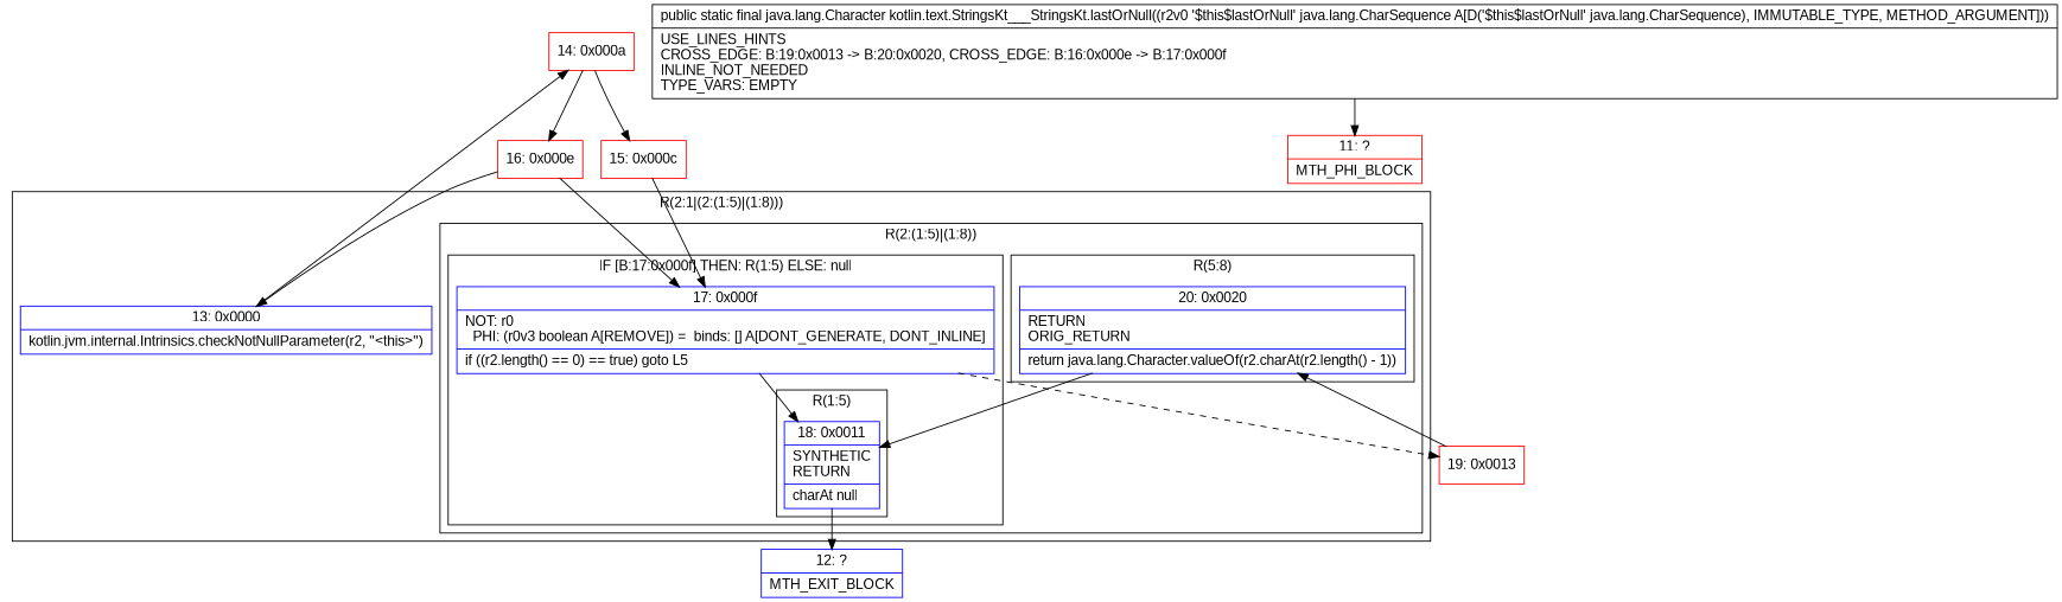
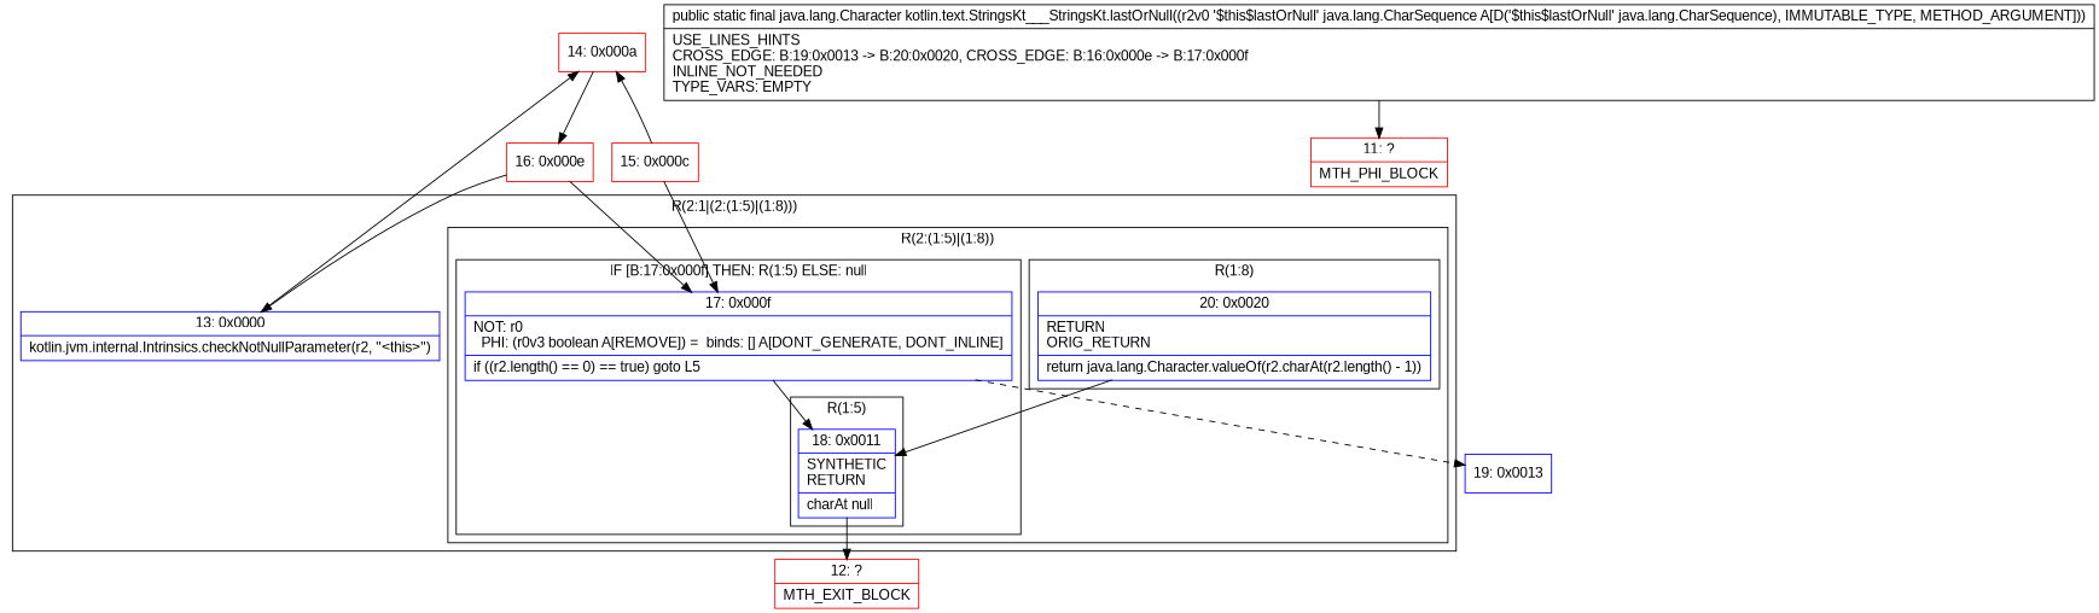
  digraph {
    fontname="Liberation Sans"
    node [color=red fontname="Liberation Sans" shape=record]
    edge [fontname="Liberation Sans"]
    n1 [color=blue label="{18\:\ 0x0011|SYNTHETIC\lRETURN\l|charAt null\l}"]
    n2 [color=blue label="{17\:\ 0x000f|NOT: r0 \l  PHI: (r0v3 boolean A[REMOVE]) =  binds: [] A[DONT_GENERATE, DONT_INLINE]\l|if ((r2.length() == 0) == true) goto L5\l}"]
    n3 [color=blue label="{20\:\ 0x0020|RETURN\lORIG_RETURN\l|return java.lang.Character.valueOf(r2.charAt(r2.length() \- 1))\l}"]
    n4 [color=blue label="{13\:\ 0x0000|kotlin.jvm.internal.Intrinsics.checkNotNullParameter(r2, \"\<this\>\")\l}"]
-   n5 [color=blue label="{12\:\ ?|MTH_EXIT_BLOCK\l}"]
-   n6 [label="{19\:\ 0x0013}"]
+   n5 [label="{12\:\ ?|MTH_EXIT_BLOCK\l}"]
+   n6 [color=blue label="{19\:\ 0x0013}"]
    n7 [label="{14\:\ 0x000a}"]
    n8 [label="{15\:\ 0x000c}"]
    n9 [label="{16\:\ 0x000e}"]
    n10 [label="{11\:\ ?|MTH_PHI_BLOCK\l}"]
    n11 [label="{public static final java.lang.Character kotlin.text.StringsKt___StringsKt.lastOrNull((r2v0 '$this$lastOrNull' java.lang.CharSequence A[D('$this$lastOrNull' java.lang.CharSequence), IMMUTABLE_TYPE, METHOD_ARGUMENT]))  | USE_LINES_HINTS\lCROSS_EDGE: B:19:0x0013 \-\> B:20:0x0020, CROSS_EDGE: B:16:0x000e \-\> B:17:0x000f\lINLINE_NOT_NEEDED\lTYPE_VARS: EMPTY\l}" color=""]
    subgraph cluster_1 {
      label="R(2:1|(2:(1:5)|(1:8)))"
      n4
      subgraph cluster_2 {
        label="R(2:(1:5)|(1:8))"
        subgraph cluster_3 {
          label="IF [B:17:0x000f] THEN: R(1:5) ELSE: null"
          n2
          subgraph cluster_4 {
            label="R(1:5)"
            n1
          }
        }
        subgraph cluster_5 {
-         label="R(5:8)"
+         label="R(1:8)"
          n3
        }
      }
    }
    n1 -> n5
    n2 -> n1
    n2 -> n6 [style=dashed]
    n3 -> n1
    n4 -> n7
-   n6 -> n3
-   n7 -> n8
+   n8 -> n7
    n7 -> n9
    n8 -> n2
    n9 -> n2
    n9 -> n4
    n11 -> n10
  }
